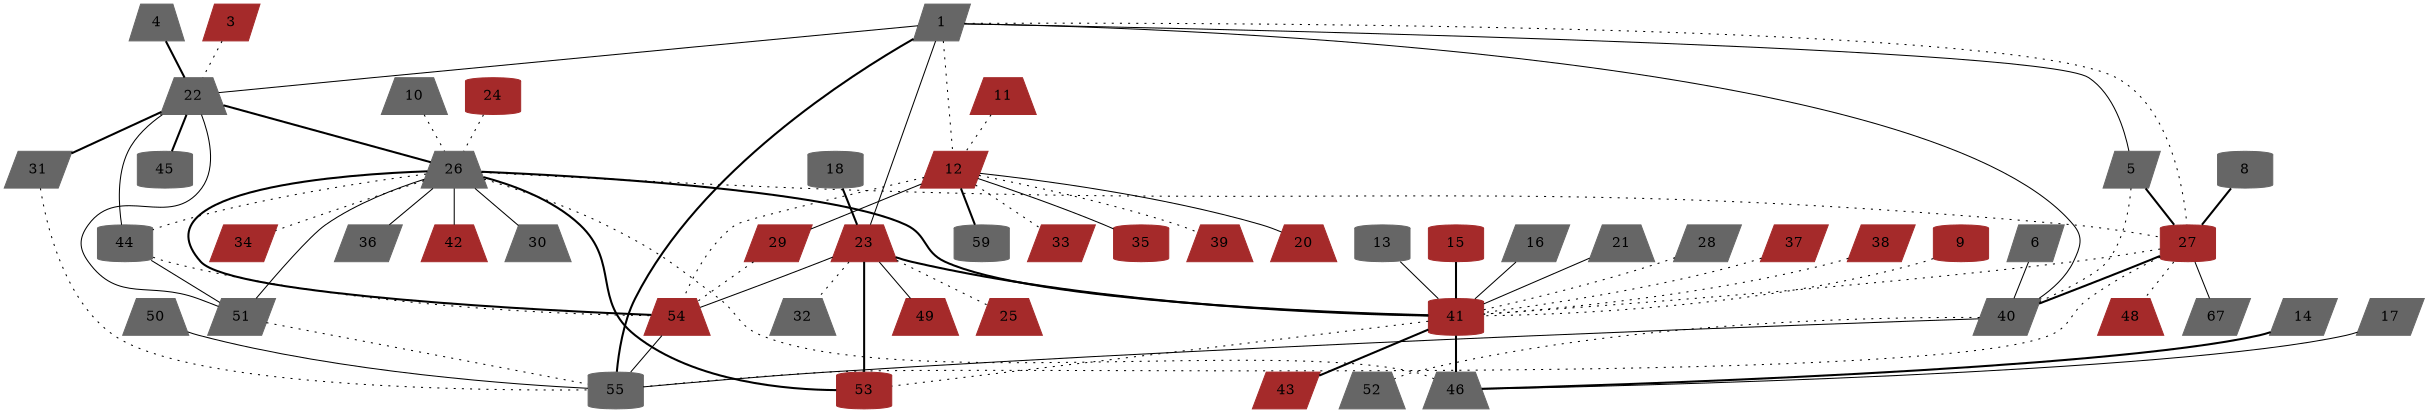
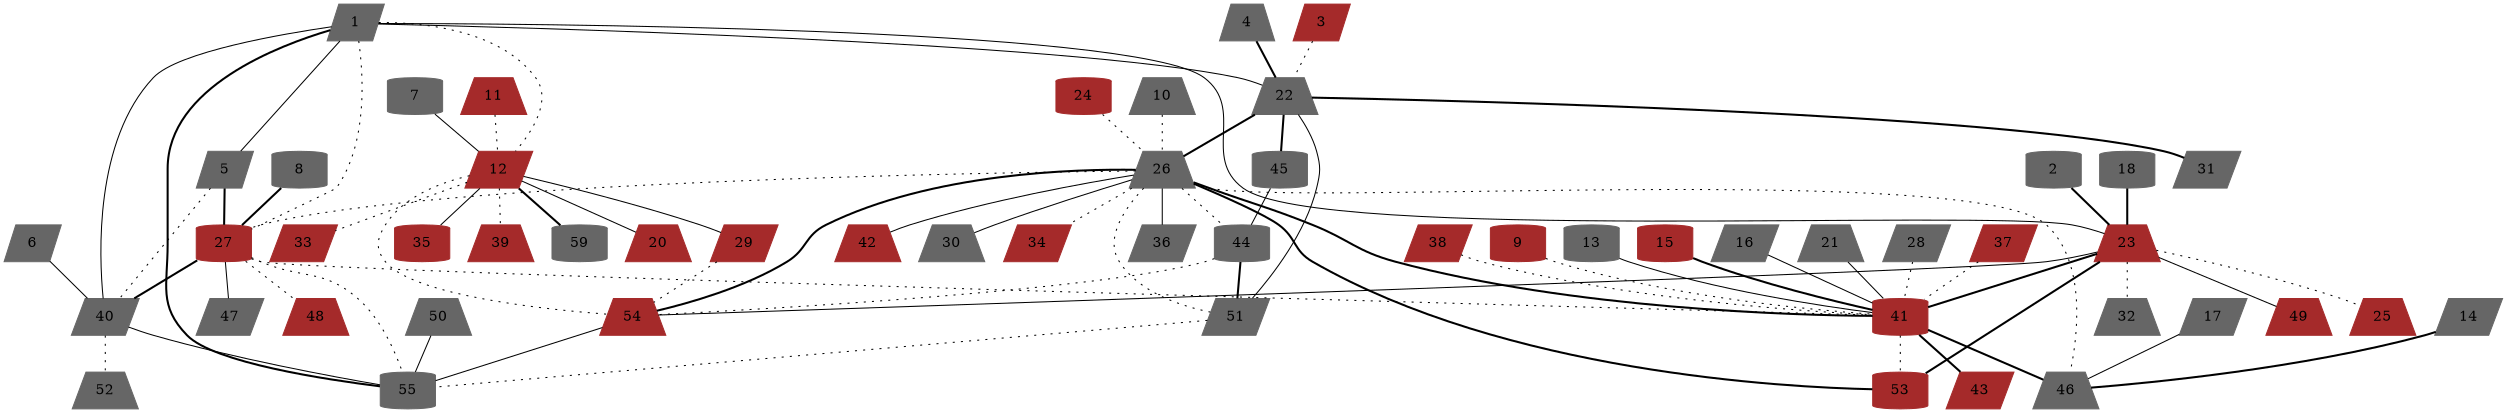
  graph {
    node [color=gray40 shape=parallelogram style=filled]
    edge [style=dotted weight=1.0]
    1
    5
    12 [color=brown]
    22 [shape=trapezium]
    23 [color=brown shape=trapezium]
    27 [color=brown shape=cylinder]
    40
    55 [shape=cylinder]
    n9 [label=59 shape=cylinder]
    20 [color=brown shape=trapezium]
    29 [color=brown]
    33 [color=brown]
    35 [color=brown shape=cylinder]
    39 [color=brown shape=trapezium]
    54 [color=brown shape=trapezium]
    26 [shape=trapezium]
    31
    44 [shape=cylinder]
    45 [shape=cylinder]
    51
    41 [color=brown shape=cylinder]
    25 [color=brown shape=trapezium]
    32 [shape=trapezium]
    49 [color=brown shape=trapezium]
    53 [color=brown shape=cylinder]
-   47 [label=67]
+   47
    48 [color=brown shape=trapezium]
    52 [shape=trapezium]
+   2 [shape=cylinder]
    3 [color=brown]
    4 [shape=trapezium]
    6
+   7 [shape=cylinder]
    8 [shape=cylinder]
    9 [color=brown shape=cylinder]
    46 [shape=trapezium]
    43 [color=brown]
    10 [shape=trapezium]
    30 [shape=trapezium]
    34 [color=brown]
    36
    42 [color=brown shape=trapezium]
    11 [color=brown shape=trapezium]
    13 [shape=cylinder]
    14
    15 [color=brown shape=cylinder]
    16
    17
    18 [shape=cylinder]
    21 [shape=trapezium]
    24 [color=brown shape=cylinder]
    28
    37 [color=brown]
    38 [color=brown]
    50 [shape=trapezium]
    1 -- 5 [style=solid]
    1 -- 12
    1 -- 22 [style=solid]
    1 -- 23 [style=solid]
    1 -- 27
    1 -- 40 [style=solid]
    1 -- 55 [style=bold]
    5 -- 27 [style=bold]
    5 -- 40
    12 -- n9 [style=bold]
    12 -- 20 [style=solid]
    12 -- 29 [style=solid weight=3.0]
    12 -- 33
    12 -- 35 [style=solid]
    12 -- 39
    12 -- 54 [weight=3.0]
    22 -- 26 [style=bold weight=2.0]
    22 -- 31 [style=bold]
-   22 -- 44 [style=solid weight=2.0]
+   45 -- 44 [style=solid weight=2.0]
    22 -- 45 [style=bold]
    22 -- 51 [style=solid]
    23 -- 54 [style=solid]
    23 -- 41 [style=bold weight=2.0]
    23 -- 25
    23 -- 32
    23 -- 49 [style=solid]
    23 -- 53 [style=bold weight=4.0]
    27 -- 40 [style=bold]
    27 -- 55
    27 -- 41
    27 -- 47 [style=solid]
    27 -- 48
    40 -- 55 [style=solid]
    40 -- 52
    29 -- 54
    54 -- 55 [style=solid]
    26 -- 27
    26 -- 54 [style=bold]
    26 -- 44 [weight=2.0]
-   26 -- 51 [style=solid]
+   26 -- 51
    26 -- 41 [style=bold weight=3.0]
    26 -- 53 [style=bold]
    26 -- 46 [weight=2.0]
    26 -- 30 [style=solid]
    26 -- 34
    26 -- 36 [style=solid]
    26 -- 42 [style=solid]
-   31 -- 55
    44 -- 54
-   44 -- 51 [style=solid weight=2.0]
+   44 -- 51 [style=bold weight=2.0]
    51 -- 55
    41 -- 53 [weight=2.0]
    41 -- 46 [style=bold weight=4.0]
    41 -- 43 [style=bold]
+   2 -- 23 [style=bold]
    3 -- 22
    4 -- 22 [style=bold]
    6 -- 40 [style=solid]
+   7 -- 12 [style=solid]
    8 -- 27 [style=bold]
    9 -- 41
    10 -- 26
    11 -- 12
    13 -- 41 [style=solid]
    14 -- 46 [style=bold]
    15 -- 41 [style=bold]
    16 -- 41 [style=solid]
    17 -- 46 [style=solid]
    18 -- 23 [style=bold]
    21 -- 41 [style=solid]
    24 -- 26
    28 -- 41
    37 -- 41
    38 -- 41
    50 -- 55 [style=solid]
  }
